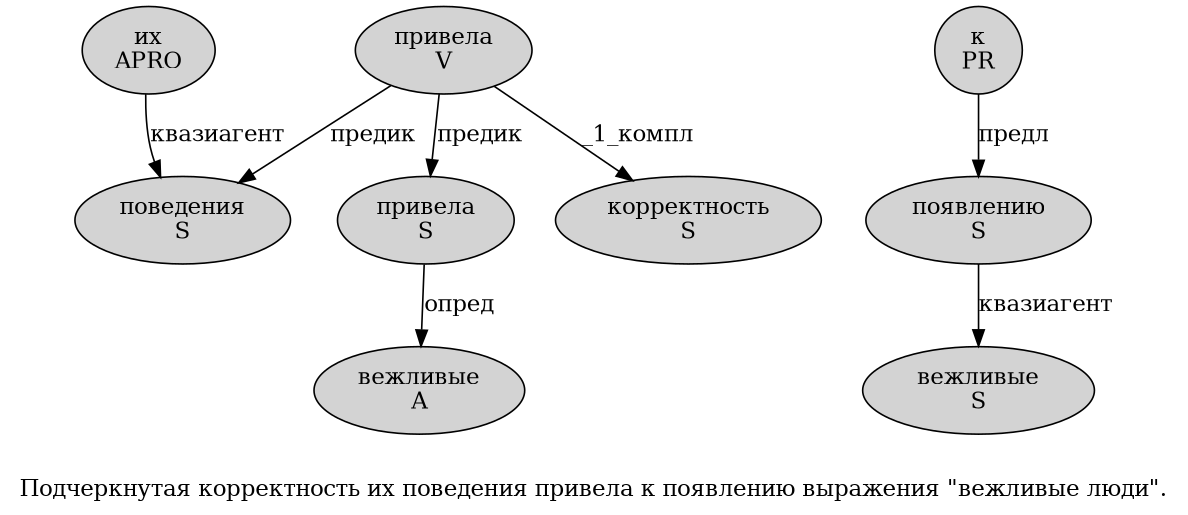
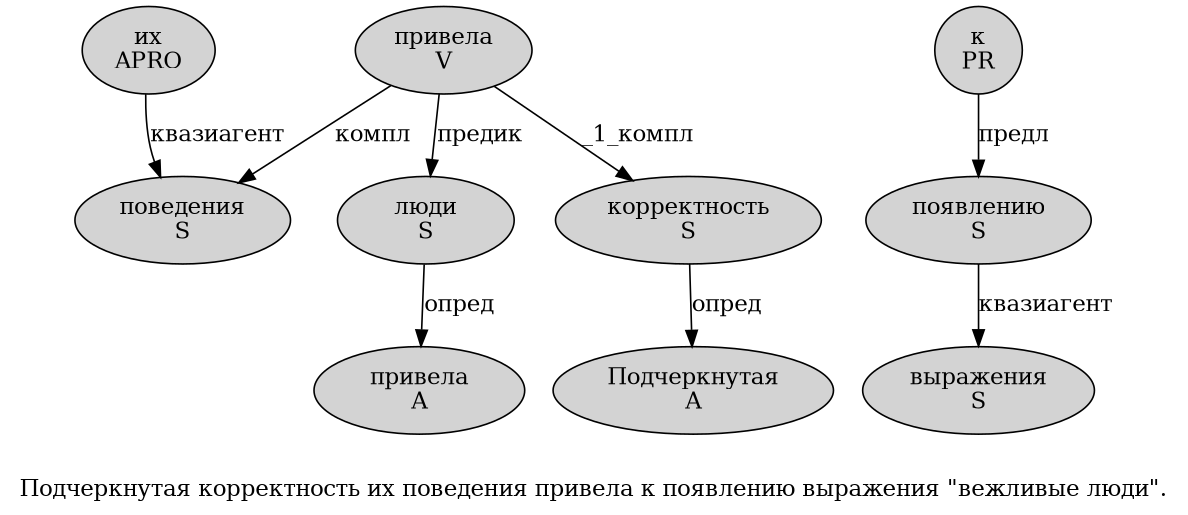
  digraph {
    label="Подчеркнутая корректность их поведения привела к появлению выражения \"вежливые люди\"."
    node [fillcolor=lightgray penwidth=1 shape=ellipse style=filled]
+   n1 [label="Подчеркнутая\nA"]
    n2 [label="корректность\nS"]
    n3 [label="их\nAPRO"]
    n4 [label="поведения\nS"]
    n5 [label="привела\nV"]
-   n6 [label="привела\nS"]
+   n6 [label="люди\nS"]
    n7 [label="к\nPR"]
    n8 [label="появлению\nS"]
-   n9 [label="вежливые\nA"]
-   n10 [label="вежливые\nS"]
+   n9 [label="привела\nA"]
+   n10 [label="выражения\nS"]
+   n2 -> n1 [label="опред"]
    n3 -> n4 [label="квазиагент"]
    n5 -> n2 [label="_1_компл"]
-   n5 -> n4 [label="предик"]
+   n5 -> n4 [label="компл"]
    n5 -> n6 [label="предик"]
    n6 -> n9 [label="опред"]
    n7 -> n8 [label="предл"]
    n8 -> n10 [label="квазиагент"]
  }
